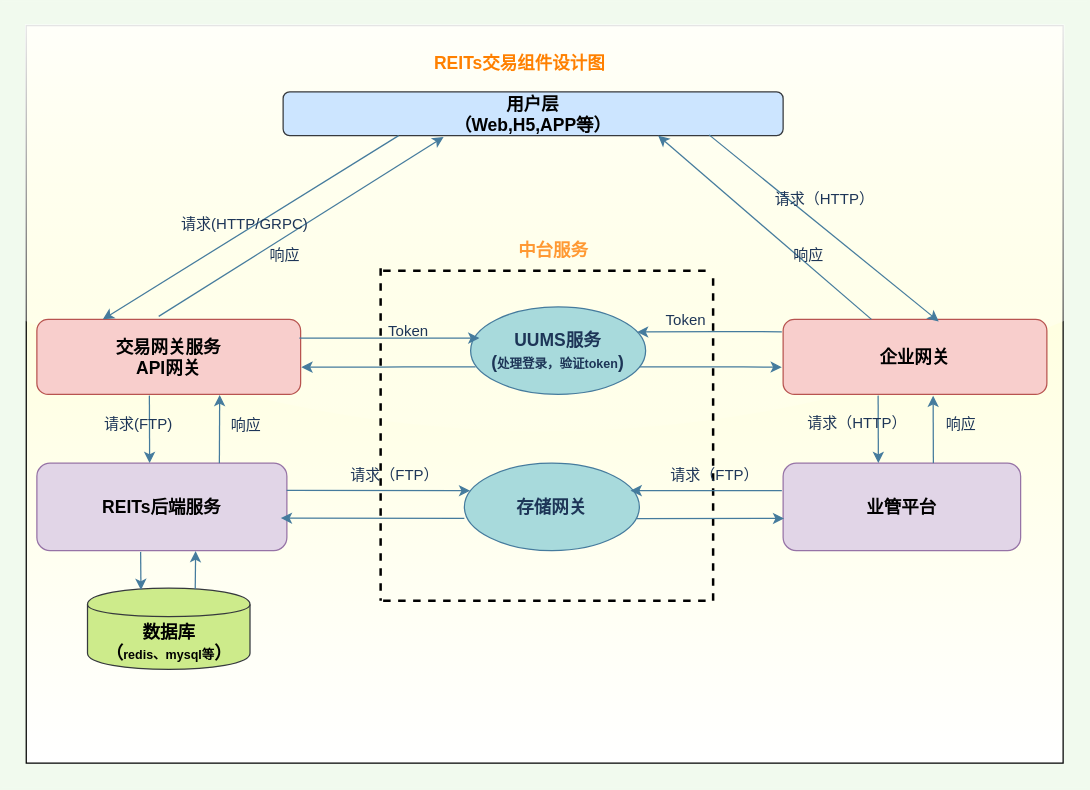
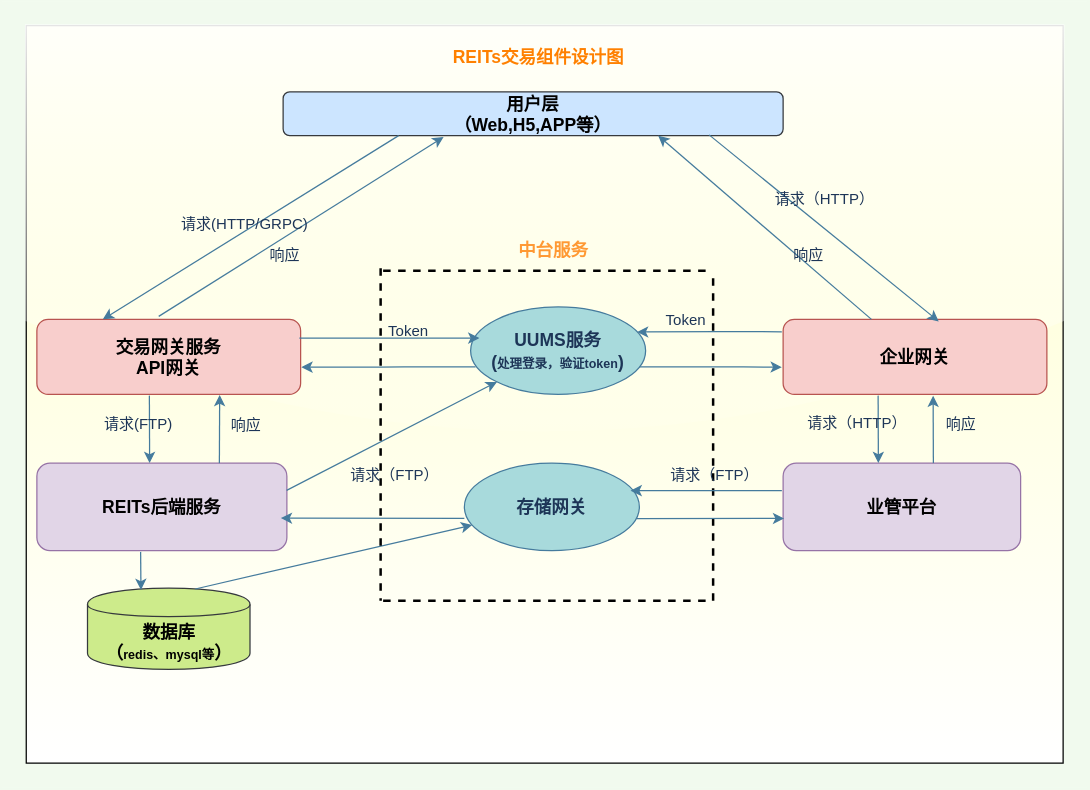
  <mxCell id="0" />
  <mxCell id="1" parent="0" />
  <mxCell id="2" value="" style="rounded=0;whiteSpace=wrap;html=1;fillColor=#FFFFCC;gradientColor=#ffffff;gradientDirection=south;glass=1;" vertex="1" parent="1"><mxGeometry x="20.5" y="20" width="829.5" height="590" as="geometry" /></mxCell>
  <mxCell id="3" value="&lt;font style=&quot;font-size: 14px&quot;&gt;&lt;b&gt;用户层&lt;br&gt;（Web,H5,APP等）&lt;/b&gt;&lt;/font&gt;" style="rounded=1;whiteSpace=wrap;html=1;sketch=0;strokeColor=#36393d;fillColor=#cce5ff;" parent="1" vertex="1"><mxGeometry x="226" y="73" width="400" height="35" as="geometry" /></mxCell>
  <mxCell id="4" value="&lt;b&gt;&lt;font style=&quot;font-size: 14px&quot;&gt;交易网关服务&lt;br&gt;API网关&lt;/font&gt;&lt;/b&gt;" style="rounded=1;whiteSpace=wrap;html=1;sketch=0;strokeColor=#b85450;fillColor=#f8cecc;" parent="1" vertex="1"><mxGeometry x="29" y="255" width="211" height="60" as="geometry" /></mxCell>
  <mxCell id="5" value="&lt;b&gt;&lt;font style=&quot;font-size: 14px&quot;&gt;REITs后端服务&lt;/font&gt;&lt;/b&gt;" style="rounded=1;whiteSpace=wrap;html=1;sketch=0;strokeColor=#9673a6;fillColor=#e1d5e7;" parent="1" vertex="1"><mxGeometry x="29" y="370" width="200" height="70" as="geometry" /></mxCell>
  <mxCell id="6" value="" style="endArrow=classic;html=1;strokeColor=#457B9D;fillColor=#A8DADC;fontColor=#1D3557;entryX=0.451;entryY=0;entryDx=0;entryDy=0;entryPerimeter=0;" parent="1" target="5" edge="1"><mxGeometry width="50" height="50" relative="1" as="geometry"><mxPoint x="119" y="316" as="sourcePoint" /><mxPoint x="306" y="320" as="targetPoint" /></mxGeometry></mxCell>
  <mxCell id="7" value="&lt;font color=&quot;#000000&quot;&gt;&lt;b&gt;&lt;span style=&quot;font-size: 14px&quot;&gt;数据库&lt;/span&gt;&lt;br&gt;&lt;span style=&quot;font-size: 14px&quot;&gt;（&lt;/span&gt;&lt;font style=&quot;font-size: 10px&quot;&gt;redis、mysql等&lt;/font&gt;&lt;span style=&quot;font-size: 14px&quot;&gt;）&lt;/span&gt;&lt;br&gt;&lt;/b&gt;&lt;/font&gt;" style="shape=cylinder;whiteSpace=wrap;html=1;boundedLbl=1;backgroundOutline=1;rounded=0;sketch=0;fillColor=#cdeb8b;strokeColor=#36393d;" parent="1" vertex="1"><mxGeometry x="69.5" y="470" width="130" height="65" as="geometry" /></mxCell>
  <mxCell id="8" value="" style="endArrow=classic;html=1;strokeColor=#457B9D;fillColor=#A8DADC;fontColor=#1D3557;entryX=0.329;entryY=0.022;entryDx=0;entryDy=0;entryPerimeter=0;" parent="1" target="7" edge="1"><mxGeometry width="50" height="50" relative="1" as="geometry"><mxPoint x="112" y="441" as="sourcePoint" /><mxPoint x="306" y="420" as="targetPoint" /></mxGeometry></mxCell>
  <mxCell id="9" value="" style="endArrow=classic;html=1;strokeColor=#457B9D;fillColor=#A8DADC;fontColor=#1D3557;entryX=0.693;entryY=1.007;entryDx=0;entryDy=0;entryPerimeter=0;" parent="1" target="4" edge="1"><mxGeometry width="50" height="50" relative="1" as="geometry"><mxPoint x="175" y="370" as="sourcePoint" /><mxPoint x="176" y="313" as="targetPoint" /></mxGeometry></mxCell>
- <mxCell id="10" value="" style="endArrow=classic;html=1;strokeColor=#457B9D;fillColor=#A8DADC;fontColor=#1D3557;entryX=0.635;entryY=1.005;entryDx=0;entryDy=0;entryPerimeter=0;exitX=0.663;exitY=0.011;exitDx=0;exitDy=0;exitPerimeter=0;" parent="1" source="7" target="5" edge="1"><mxGeometry width="50" height="50" relative="1" as="geometry"><mxPoint x="156" y="470" as="sourcePoint" /><mxPoint x="307.14" y="419.03" as="targetPoint" /></mxGeometry></mxCell>
+ <mxCell id="10" value="" style="endArrow=classic;html=1;strokeColor=#457B9D;fillColor=#A8DADC;fontColor=#1D3557;exitX=0.663;exitY=0.011;exitDx=0;exitDy=0;exitPerimeter=0;" parent="1" source="7" target="12" edge="1"><mxGeometry width="50" height="50" relative="1" as="geometry"><mxPoint x="156" y="470" as="sourcePoint" /><mxPoint x="307.14" y="419.03" as="targetPoint" /></mxGeometry></mxCell>
  <mxCell id="11" value="响应" style="text;html=1;resizable=0;autosize=1;align=center;verticalAlign=middle;points=[];fillColor=none;strokeColor=none;rounded=0;sketch=0;fontColor=#1D3557;" parent="1" vertex="1"><mxGeometry x="176" y="330" width="40" height="20" as="geometry" /></mxCell>
  <mxCell id="12" value="&lt;span style=&quot;font-size: 14px&quot;&gt;&lt;b&gt;存储网关&lt;/b&gt;&lt;/span&gt;" style="ellipse;whiteSpace=wrap;html=1;rounded=0;sketch=0;strokeColor=#457B9D;fillColor=#A8DADC;fontColor=#1D3557;" parent="1" vertex="1"><mxGeometry x="371" y="370" width="140" height="70" as="geometry" /></mxCell>
- <mxCell id="13" value="" style="endArrow=classic;html=1;strokeColor=#457B9D;fillColor=#A8DADC;fontColor=#1D3557;exitX=0.999;exitY=0.311;exitDx=0;exitDy=0;exitPerimeter=0;entryX=0.033;entryY=0.315;entryDx=0;entryDy=0;entryPerimeter=0;" parent="1" source="5" target="12" edge="1"><mxGeometry width="50" height="50" relative="1" as="geometry"><mxPoint x="266" y="410" as="sourcePoint" /><mxPoint x="376" y="410" as="targetPoint" /></mxGeometry></mxCell>
+ <mxCell id="13" value="" style="endArrow=classic;html=1;strokeColor=#457B9D;fillColor=#A8DADC;fontColor=#1D3557;exitX=0.999;exitY=0.311;exitDx=0;exitDy=0;exitPerimeter=0;" parent="1" source="5" target="14" edge="1"><mxGeometry width="50" height="50" relative="1" as="geometry"><mxPoint x="266" y="410" as="sourcePoint" /><mxPoint x="376" y="410" as="targetPoint" /></mxGeometry></mxCell>
  <mxCell id="14" value="&lt;b&gt;&lt;span style=&quot;font-size: 14px&quot;&gt;UUMS服务&lt;/span&gt;&lt;br&gt;&lt;span style=&quot;font-size: 14px&quot;&gt;(&lt;/span&gt;&lt;font style=&quot;font-size: 10px&quot;&gt;处理登录，验证token&lt;/font&gt;&lt;span style=&quot;font-size: 14px&quot;&gt;)&lt;/span&gt;&lt;br&gt;&lt;/b&gt;" style="ellipse;whiteSpace=wrap;html=1;rounded=0;sketch=0;strokeColor=#457B9D;fillColor=#A8DADC;fontColor=#1D3557;" parent="1" vertex="1"><mxGeometry x="376" y="245" width="140" height="70" as="geometry" /></mxCell>
  <mxCell id="15" value="&lt;span style=&quot;font-size: 14px&quot;&gt;&lt;b&gt;业管平台&lt;/b&gt;&lt;/span&gt;" style="rounded=1;whiteSpace=wrap;html=1;sketch=0;strokeColor=#9673a6;fillColor=#e1d5e7;" parent="1" vertex="1"><mxGeometry x="626" y="370" width="190" height="70" as="geometry" /></mxCell>
  <mxCell id="16" value="&lt;span style=&quot;font-size: 14px&quot;&gt;&lt;b&gt;企业网关&lt;/b&gt;&lt;/span&gt;" style="rounded=1;whiteSpace=wrap;html=1;sketch=0;strokeColor=#b85450;fillColor=#f8cecc;" parent="1" vertex="1"><mxGeometry x="626" y="255" width="211" height="60" as="geometry" /></mxCell>
  <mxCell id="17" value="" style="endArrow=classic;html=1;strokeColor=#457B9D;fillColor=#A8DADC;fontColor=#1D3557;entryX=0.05;entryY=0.357;entryDx=0;entryDy=0;entryPerimeter=0;" parent="1" target="14" edge="1"><mxGeometry width="50" height="50" relative="1" as="geometry"><mxPoint x="239" y="270" as="sourcePoint" /><mxPoint x="372" y="270" as="targetPoint" /><Array as="points"><mxPoint x="312" y="270" /></Array></mxGeometry></mxCell>
  <mxCell id="18" value="" style="endArrow=none;dashed=1;html=1;strokeWidth=2;jumpStyle=arc;" parent="1" edge="1"><mxGeometry width="50" height="50" relative="1" as="geometry"><mxPoint x="306" y="216" as="sourcePoint" /><mxPoint x="570" y="216" as="targetPoint" /></mxGeometry></mxCell>
  <mxCell id="19" value="" style="endArrow=none;dashed=1;html=1;strokeWidth=2;" parent="1" edge="1"><mxGeometry width="50" height="50" relative="1" as="geometry"><mxPoint x="304" y="214" as="sourcePoint" /><mxPoint x="304" y="480" as="targetPoint" /></mxGeometry></mxCell>
  <mxCell id="20" value="" style="endArrow=none;dashed=1;html=1;strokeWidth=2;" parent="1" edge="1"><mxGeometry width="50" height="50" relative="1" as="geometry"><mxPoint x="570" y="480" as="sourcePoint" /><mxPoint x="570" y="220" as="targetPoint" /></mxGeometry></mxCell>
  <mxCell id="21" value="&lt;b&gt;&lt;font style=&quot;font-size: 14px&quot; color=&quot;#ff9933&quot;&gt;中台服务&lt;/font&gt;&lt;/b&gt;" style="text;html=1;resizable=0;autosize=1;align=center;verticalAlign=middle;points=[];fillColor=none;strokeColor=none;rounded=0;" parent="1" vertex="1"><mxGeometry x="403" y="189" width="77" height="22" as="geometry" /></mxCell>
  <mxCell id="22" value="" style="endArrow=classic;html=1;strokeColor=#457B9D;fillColor=#A8DADC;fontColor=#1D3557;entryX=0.321;entryY=1.032;entryDx=0;entryDy=0;entryPerimeter=0;exitX=0.462;exitY=-0.04;exitDx=0;exitDy=0;exitPerimeter=0;" parent="1" source="4" target="3" edge="1"><mxGeometry width="50" height="50" relative="1" as="geometry"><mxPoint x="187" y="249" as="sourcePoint" /><mxPoint x="196" y="180" as="targetPoint" /><Array as="points" /></mxGeometry></mxCell>
  <mxCell id="23" value="" style="endArrow=classic;html=1;strokeColor=#457B9D;fillColor=#A8DADC;fontColor=#1D3557;entryX=0.25;entryY=0;entryDx=0;entryDy=0;exitX=0.231;exitY=1;exitDx=0;exitDy=0;exitPerimeter=0;" parent="1" source="3" target="4" edge="1"><mxGeometry width="50" height="50" relative="1" as="geometry"><mxPoint x="355" y="152" as="sourcePoint" /><mxPoint x="116" y="190" as="targetPoint" /><Array as="points" /></mxGeometry></mxCell>
  <mxCell id="24" value="" style="endArrow=classic;html=1;strokeColor=#457B9D;fillColor=#A8DADC;fontColor=#1D3557;entryX=0.75;entryY=1;entryDx=0;entryDy=0;" parent="1" source="16" target="3" edge="1"><mxGeometry width="50" height="50" relative="1" as="geometry"><mxPoint x="713" y="249" as="sourcePoint" /><mxPoint x="856" y="179" as="targetPoint" /><Array as="points" /></mxGeometry></mxCell>
  <mxCell id="25" value="" style="endArrow=none;dashed=1;html=1;strokeWidth=2;" parent="1" edge="1"><mxGeometry width="50" height="50" relative="1" as="geometry"><mxPoint x="306" y="480" as="sourcePoint" /><mxPoint x="566" y="480" as="targetPoint" /></mxGeometry></mxCell>
  <mxCell id="26" value="" style="endArrow=classic;html=1;strokeColor=#457B9D;fillColor=#A8DADC;fontColor=#1D3557;entryX=1.003;entryY=0.637;entryDx=0;entryDy=0;entryPerimeter=0;" parent="1" target="4" edge="1"><mxGeometry width="50" height="50" relative="1" as="geometry"><mxPoint x="380" y="293" as="sourcePoint" /><mxPoint x="265.996" y="293" as="targetPoint" /><Array as="points"><mxPoint x="312.84" y="293.08" /></Array></mxGeometry></mxCell>
  <mxCell id="27" value="请求(HTTP/GRPC)" style="text;html=1;resizable=0;autosize=1;align=center;verticalAlign=middle;points=[];fillColor=none;strokeColor=none;rounded=0;sketch=0;fontColor=#1D3557;" parent="1" vertex="1"><mxGeometry x="135" y="169" width="120" height="20" as="geometry" /></mxCell>
  <mxCell id="28" value="响应" style="text;html=1;resizable=0;autosize=1;align=center;verticalAlign=middle;points=[];fillColor=none;strokeColor=none;rounded=0;sketch=0;fontColor=#1D3557;" parent="1" vertex="1"><mxGeometry x="207" y="194" width="40" height="20" as="geometry" /></mxCell>
  <mxCell id="29" value="" style="endArrow=classic;html=1;strokeColor=#457B9D;fillColor=#A8DADC;fontColor=#1D3557;exitX=0.852;exitY=0.983;exitDx=0;exitDy=0;exitPerimeter=0;entryX=0.59;entryY=0.027;entryDx=0;entryDy=0;entryPerimeter=0;" parent="1" source="3" target="16" edge="1"><mxGeometry width="50" height="50" relative="1" as="geometry"><mxPoint x="777" y="190" as="sourcePoint" /><mxPoint x="867" y="190" as="targetPoint" /><Array as="points" /></mxGeometry></mxCell>
  <mxCell id="30" value="请求（HTTP）" style="text;html=1;resizable=0;autosize=1;align=center;verticalAlign=middle;points=[];fillColor=none;strokeColor=none;rounded=0;sketch=0;fontColor=#1D3557;" parent="1" vertex="1"><mxGeometry x="614" y="149" width="90" height="20" as="geometry" /></mxCell>
  <mxCell id="31" value="响应" style="text;html=1;resizable=0;autosize=1;align=center;verticalAlign=middle;points=[];fillColor=none;strokeColor=none;rounded=0;sketch=0;fontColor=#1D3557;" parent="1" vertex="1"><mxGeometry x="626" y="194" width="40" height="20" as="geometry" /></mxCell>
  <mxCell id="32" value="Token" style="text;html=1;resizable=0;autosize=1;align=center;verticalAlign=middle;points=[];fillColor=none;strokeColor=none;rounded=0;sketch=0;fontColor=#1D3557;" parent="1" vertex="1"><mxGeometry x="304" y="254" width="44" height="22" as="geometry" /></mxCell>
  <mxCell id="33" value="" style="endArrow=classic;html=1;strokeColor=#457B9D;fillColor=#A8DADC;fontColor=#1D3557;entryX=-0.005;entryY=0.637;entryDx=0;entryDy=0;entryPerimeter=0;" parent="1" target="16" edge="1"><mxGeometry width="50" height="50" relative="1" as="geometry"><mxPoint x="511" y="293.01" as="sourcePoint" /><mxPoint x="655" y="293" as="targetPoint" /><Array as="points"><mxPoint x="584" y="293.01" /></Array></mxGeometry></mxCell>
  <mxCell id="34" value="" style="endArrow=classic;html=1;strokeColor=#457B9D;fillColor=#A8DADC;fontColor=#1D3557;entryX=0.951;entryY=0.287;entryDx=0;entryDy=0;entryPerimeter=0;" parent="1" target="14" edge="1"><mxGeometry width="50" height="50" relative="1" as="geometry"><mxPoint x="624.945" y="264.97" as="sourcePoint" /><mxPoint x="511" y="265" as="targetPoint" /><Array as="points"><mxPoint x="584" y="264.76" /></Array></mxGeometry></mxCell>
  <mxCell id="35" value="Token" style="text;html=1;resizable=0;autosize=1;align=center;verticalAlign=middle;points=[];fillColor=none;strokeColor=none;rounded=0;sketch=0;fontColor=#1D3557;" parent="1" vertex="1"><mxGeometry x="526" y="245" width="44" height="22" as="geometry" /></mxCell>
  <mxCell id="36" value="" style="endArrow=classic;html=1;strokeColor=#457B9D;fillColor=#A8DADC;fontColor=#1D3557;exitX=0.999;exitY=0.311;exitDx=0;exitDy=0;exitPerimeter=0;entryX=0.033;entryY=0.315;entryDx=0;entryDy=0;entryPerimeter=0;" parent="1" edge="1"><mxGeometry width="50" height="50" relative="1" as="geometry"><mxPoint x="371" y="414.28" as="sourcePoint" /><mxPoint x="224.18" y="414" as="targetPoint" /></mxGeometry></mxCell>
  <mxCell id="37" value="" style="endArrow=classic;html=1;strokeColor=#457B9D;fillColor=#A8DADC;fontColor=#1D3557;entryX=0.033;entryY=0.315;entryDx=0;entryDy=0;entryPerimeter=0;exitX=0.984;exitY=0.633;exitDx=0;exitDy=0;exitPerimeter=0;" parent="1" source="12" edge="1"><mxGeometry width="50" height="50" relative="1" as="geometry"><mxPoint x="504" y="414" as="sourcePoint" /><mxPoint x="626.82" y="414.28" as="targetPoint" /></mxGeometry></mxCell>
  <mxCell id="38" value="" style="endArrow=classic;html=1;strokeColor=#457B9D;fillColor=#A8DADC;fontColor=#1D3557;entryX=0.033;entryY=0.315;entryDx=0;entryDy=0;entryPerimeter=0;" parent="1" edge="1"><mxGeometry width="50" height="50" relative="1" as="geometry"><mxPoint x="625" y="392" as="sourcePoint" /><mxPoint x="504" y="392" as="targetPoint" /></mxGeometry></mxCell>
  <mxCell id="39" value="" style="endArrow=classic;html=1;strokeColor=#457B9D;fillColor=#A8DADC;fontColor=#1D3557;entryX=0.451;entryY=0;entryDx=0;entryDy=0;entryPerimeter=0;" parent="1" edge="1"><mxGeometry width="50" height="50" relative="1" as="geometry"><mxPoint x="746.2" y="370" as="sourcePoint" /><mxPoint x="746" y="316" as="targetPoint" /></mxGeometry></mxCell>
  <mxCell id="40" value="" style="endArrow=classic;html=1;strokeColor=#457B9D;fillColor=#A8DADC;fontColor=#1D3557;entryX=0.451;entryY=0;entryDx=0;entryDy=0;entryPerimeter=0;" parent="1" edge="1"><mxGeometry width="50" height="50" relative="1" as="geometry"><mxPoint x="702" y="316" as="sourcePoint" /><mxPoint x="702.2" y="370" as="targetPoint" /></mxGeometry></mxCell>
  <mxCell id="41" value="响应" style="text;html=1;resizable=0;autosize=1;align=center;verticalAlign=middle;points=[];fillColor=none;strokeColor=none;rounded=0;sketch=0;fontColor=#1D3557;" parent="1" vertex="1"><mxGeometry x="746" y="328" width="44" height="22" as="geometry" /></mxCell>
- <mxCell id="42" value="&lt;font style=&quot;font-size: 14px&quot; color=&quot;#ff8000&quot;&gt;&lt;b&gt;REITs交易组件设计图&lt;/b&gt;&lt;/font&gt;" style="text;html=1;resizable=0;autosize=1;align=center;verticalAlign=middle;points=[];fillColor=none;strokeColor=none;rounded=0;dashed=1;dashPattern=1 2;sketch=0;fontColor=#5C5C5C;" parent="1" vertex="1"><mxGeometry x="340" width="150" height="20" as="geometry" y="40" /></mxCell>
+ <mxCell id="42" value="&lt;font style=&quot;font-size: 14px&quot; color=&quot;#ff8000&quot;&gt;&lt;b&gt;REITs交易组件设计图&lt;/b&gt;&lt;/font&gt;" style="text;html=1;resizable=0;autosize=1;align=center;verticalAlign=middle;points=[];fillColor=none;strokeColor=none;rounded=0;dashed=1;dashPattern=1 2;sketch=0;fontColor=#5C5C5C;" parent="1" vertex="1"><mxGeometry x="355" y="35" width="150" height="20" as="geometry" /></mxCell>
  <mxCell id="43" value="请求（FTP）" style="text;html=1;resizable=0;autosize=1;align=center;verticalAlign=middle;points=[];fillColor=none;strokeColor=none;rounded=0;sketch=0;fontColor=#1D3557;" parent="1" vertex="1"><mxGeometry x="270" y="370" width="90" height="20" as="geometry" /></mxCell>
  <mxCell id="44" value="请求（FTP）" style="text;html=1;resizable=0;autosize=1;align=center;verticalAlign=middle;points=[];fillColor=none;strokeColor=none;rounded=0;sketch=0;fontColor=#1D3557;" parent="1" vertex="1"><mxGeometry x="526" y="370" width="90" height="20" as="geometry" /></mxCell>
  <mxCell id="45" value="请求（HTTP）" style="text;html=1;resizable=0;autosize=1;align=center;verticalAlign=middle;points=[];fillColor=none;strokeColor=none;rounded=0;sketch=0;fontColor=#1D3557;" parent="1" vertex="1"><mxGeometry x="640" y="328" width="90" height="20" as="geometry" /></mxCell>
  <mxCell id="46" value="请求(FTP)" style="text;html=1;resizable=0;autosize=1;align=center;verticalAlign=middle;points=[];fillColor=none;strokeColor=none;rounded=0;sketch=0;fontColor=#1D3557;" parent="1" vertex="1"><mxGeometry x="70" y="329" width="80" height="20" as="geometry" /></mxCell>
